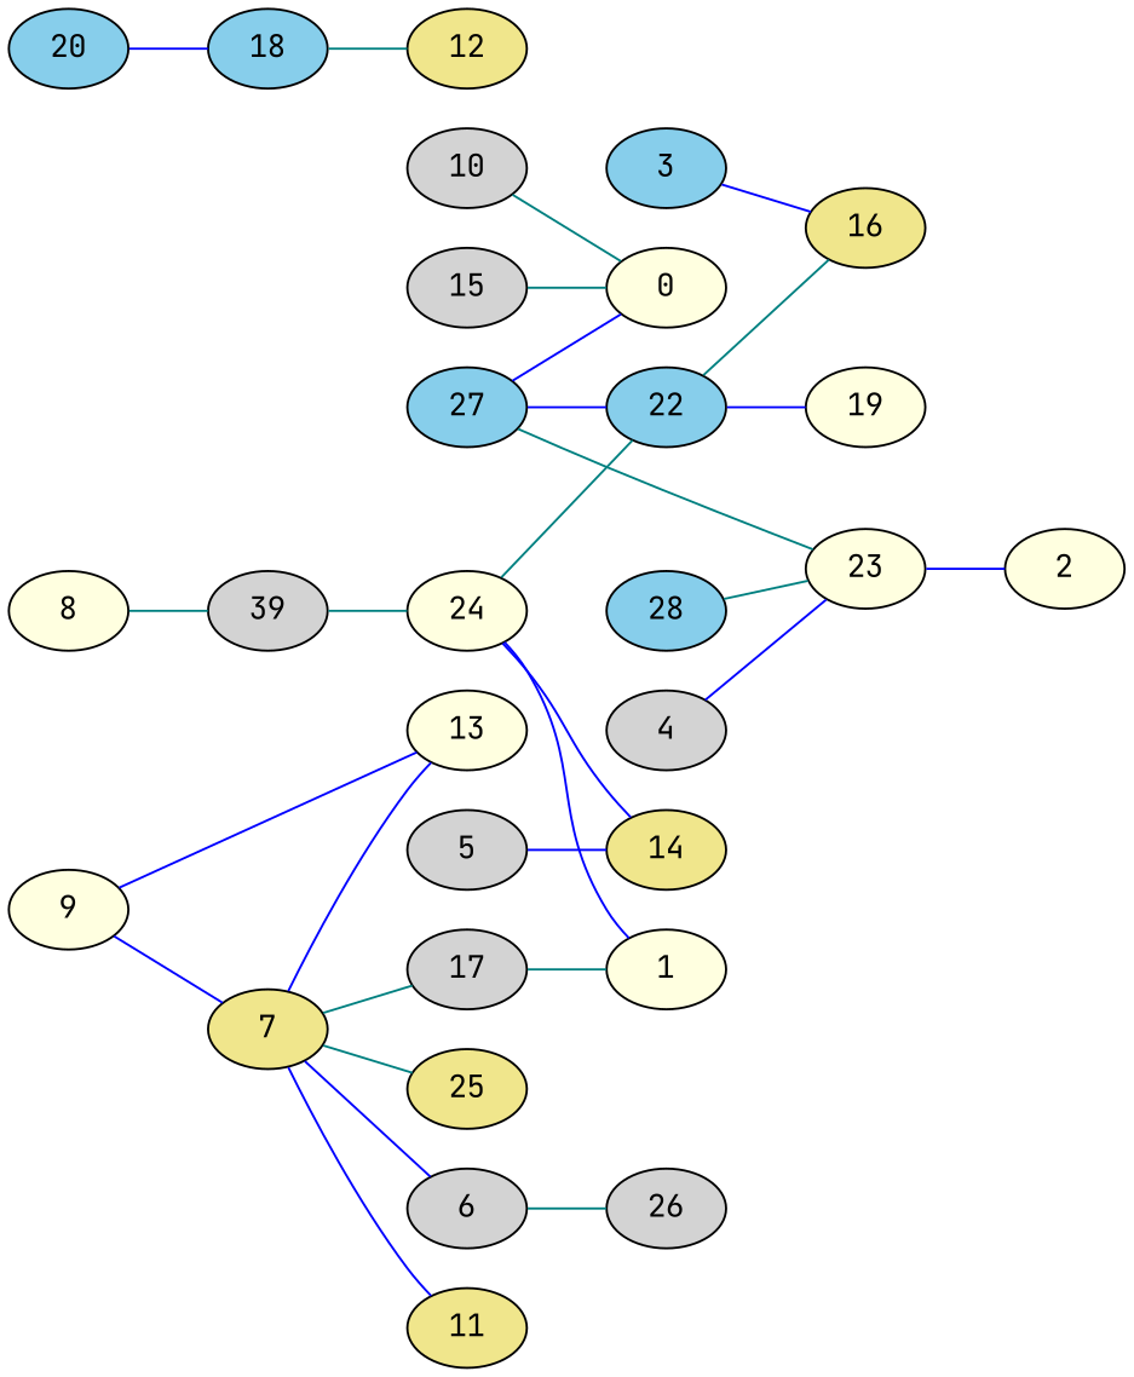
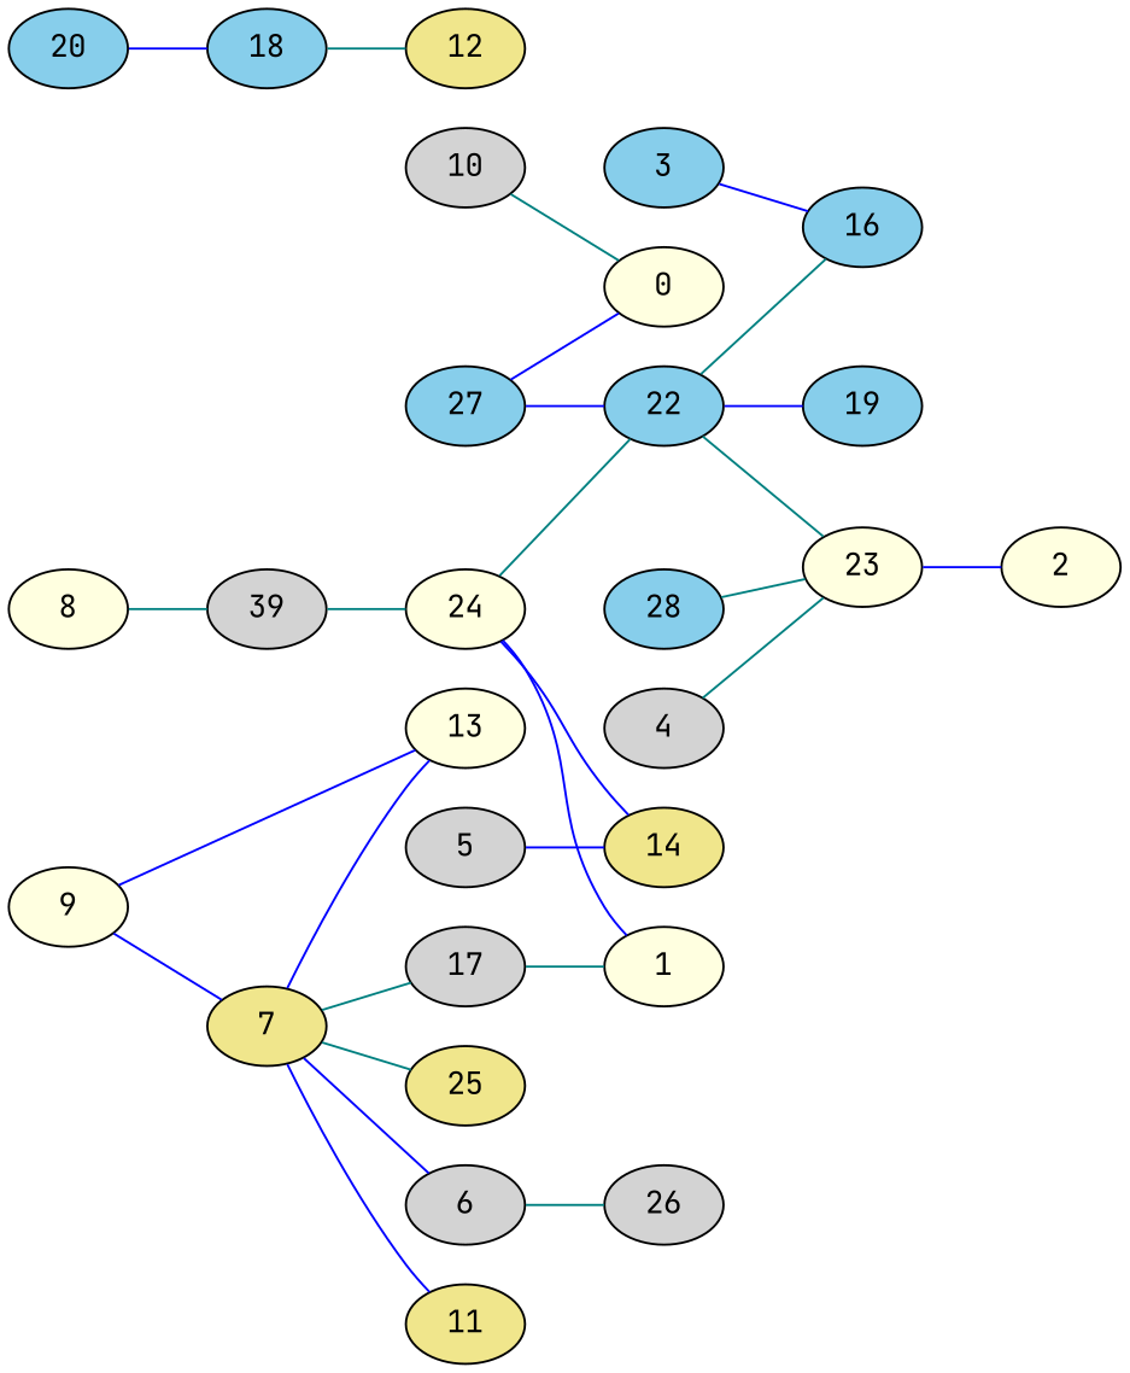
  digraph {
    fontname="JetBrains Mono"
    rankdir=LR
    node [fillcolor=lightyellow fontname="JetBrains Mono" style=filled]
    edge [color=blue dir=none fontname="JetBrains Mono"]
    22 [fillcolor=skyblue]
-   16 [fillcolor=khaki]
-   19
+   16 [fillcolor=skyblue]
+   19 [fillcolor=skyblue]
    9
    13
    7 [fillcolor=khaki]
    17 [fillcolor=lightgrey]
    20 [fillcolor=skyblue]
    11 [fillcolor=khaki]
    25 [fillcolor=khaki]
    6 [fillcolor=lightgrey]
    1
    28 [fillcolor=skyblue]
    23
    2
    18 [fillcolor=skyblue]
    12 [fillcolor=khaki]
    5 [fillcolor=lightgrey]
    14 [fillcolor=khaki]
    24
    27 [fillcolor=skyblue]
    0
    26 [fillcolor=lightgrey]
    10 [fillcolor=lightgrey]
    3 [fillcolor=skyblue]
    n26 [fillcolor=lightgrey label=39]
-   15 [fillcolor=lightgrey]
    4 [fillcolor=lightgrey]
    8
    subgraph sub_1 {
      22
      16
      19
      9
      13
      7
      17
      20
      11
      25
      6
      1
      28
      23
      2
      18
      12
      5
      14
      24
      27
      0
      26
      10
      3
      n26
-     15
      4
      8
    }
    22 -> 16 [color=teal]
    22 -> 19
    9 -> 13
    9 -> 7
    7 -> 13
    7 -> 17 [color=teal]
    7 -> 11
    7 -> 25 [color=teal]
    7 -> 6
    17 -> 1 [color=teal]
    20 -> 18
    6 -> 26 [color=teal]
    28 -> 23 [color=teal]
    23 -> 2
    18 -> 12 [color=teal]
    5 -> 14
    24 -> 22 [color=teal]
    24 -> 1
    24 -> 14
    27 -> 22
-   27 -> 23 [color=teal]
+   22 -> 23 [color=teal]
    27 -> 0
    10 -> 0 [color=teal]
    3 -> 16
    n26 -> 24 [color=teal]
-   15 -> 0 [color=teal]
-   4 -> 23
+   4 -> 23 [color=teal]
    8 -> n26 [color=teal]
  }
